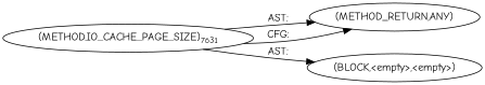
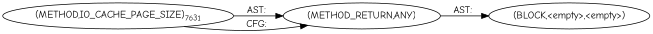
  digraph {
    fontname="Comic Neue"
    rankdir=LR
    node [fontname="Comic Neue"]
    edge [fontname="Comic Neue"]
    n1 [label=<(METHOD,IO_CACHE_PAGE_SIZE)<SUB>7631</SUB>>]
    n2 [label=<(METHOD_RETURN,ANY)>]
    n3 [label=<(BLOCK,&lt;empty&gt;,&lt;empty&gt;)>]
    n1 -> n2 [label="AST: "]
    n1 -> n2 [label="CFG: "]
-   n1 -> n3 [label="AST: "]
+   n2 -> n3 [label="AST: "]
  }
